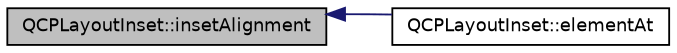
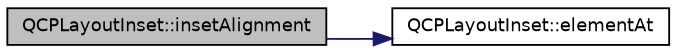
  digraph {
    rankdir=LR
    node [color=black fontname=Helvetica fontsize=10 shape=record style=filled]
    n1 [fillcolor=grey75 fontcolor=black height=0.2 label="QCPLayoutInset::insetAlignment" width=0.4]
    n2 [fillcolor=white height=0.2 label="QCPLayoutInset::elementAt" width=0.4]
-   n2 -> n1 [color=midnightblue fontname=Helvetica fontsize=10 labelfontname=Helvetica labelfontsize=10 style=solid]
+   n1 -> n2 [color=midnightblue fontname=Helvetica fontsize=10 labelfontname=Helvetica labelfontsize=10 style=solid]
  }
